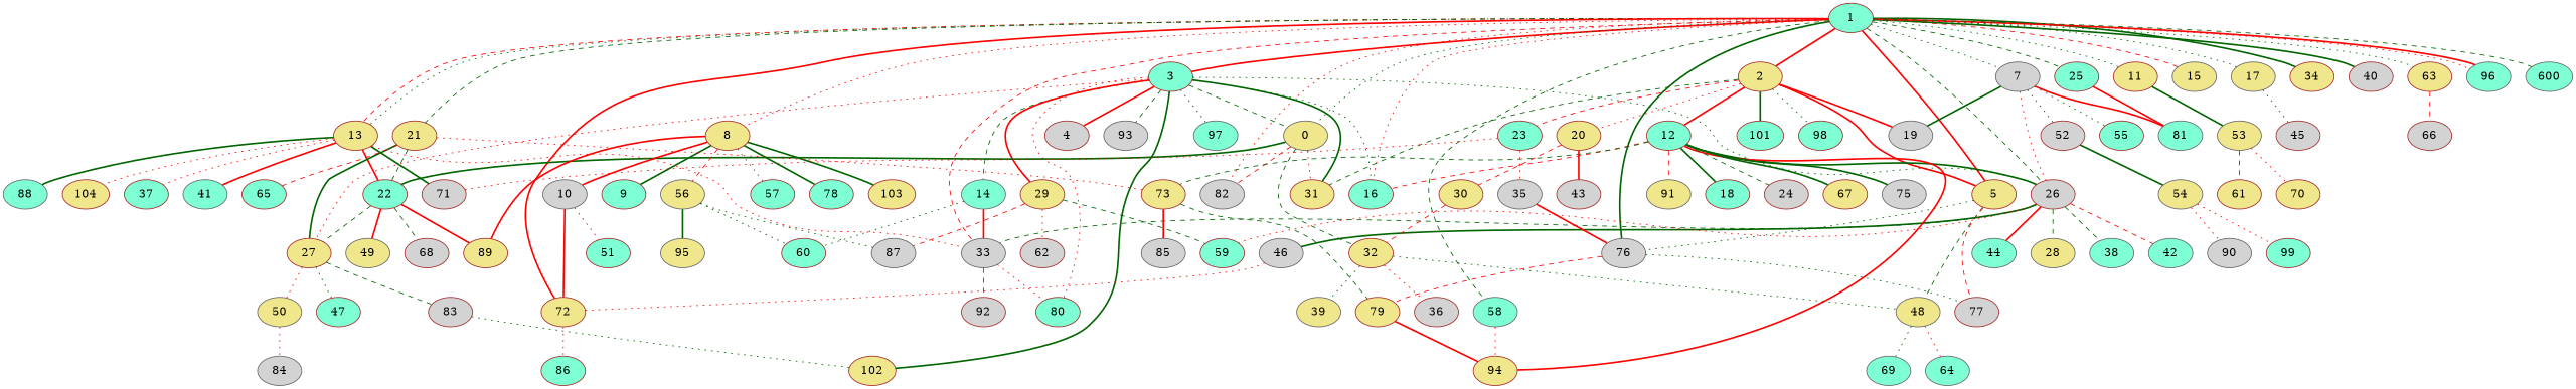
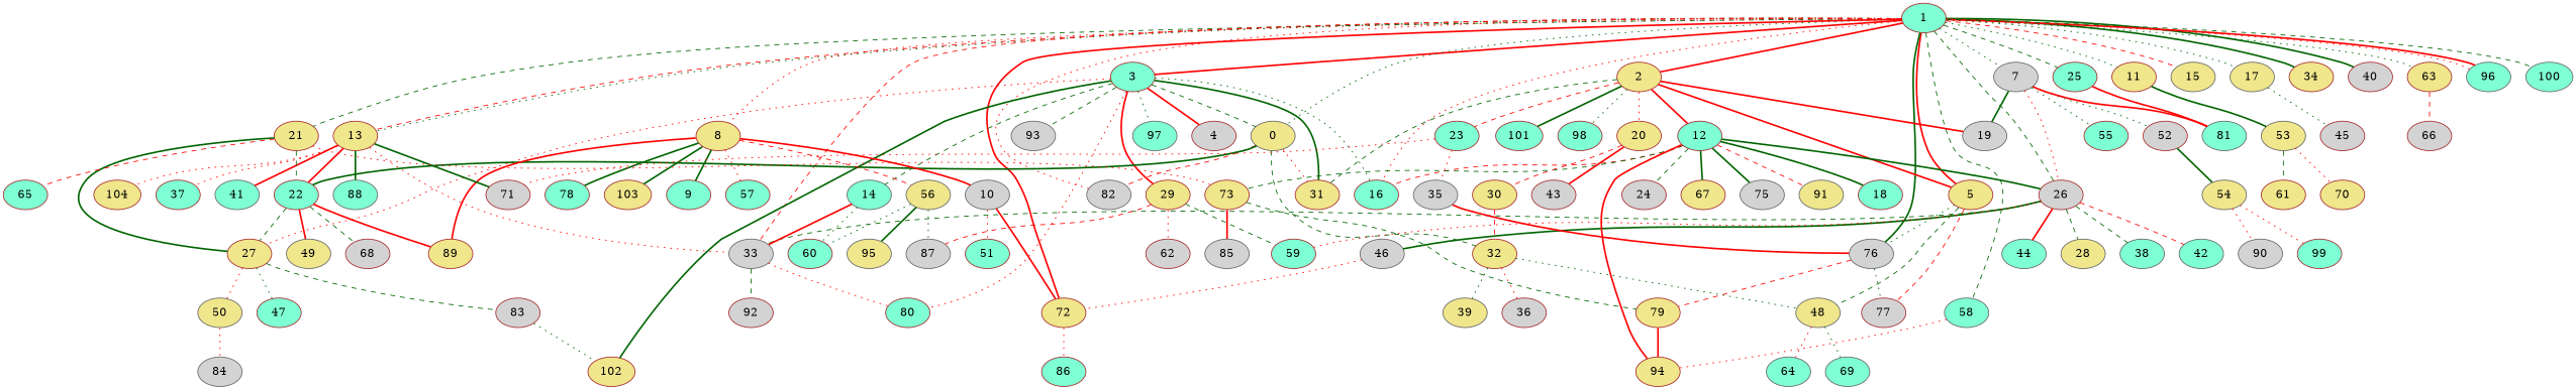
  graph {
    node [color=brown fillcolor=khaki style=filled]
    edge [color=red style=dotted]
    1 [fillcolor=aquamarine]
    2
    3 [fillcolor=aquamarine]
    5
    n5 [color=gray40 label=0]
    7 [color=gray40 fillcolor=lightgrey]
    8
    11
    13
    15 [color=gray40]
    16 [fillcolor=aquamarine]
    17 [color=gray40]
    21
    25 [fillcolor=aquamarine]
    26 [fillcolor=lightgrey]
    33 [color=gray40 fillcolor=lightgrey]
    34
    40 [fillcolor=lightgrey]
    58 [color=gray40 fillcolor=aquamarine]
    63
    72
    76 [color=gray40 fillcolor=lightgrey]
    82 [color=gray40 fillcolor=lightgrey]
    96 [color=gray40 fillcolor=aquamarine]
-   100 [color=gray40 fillcolor=aquamarine label=600]
+   100 [color=gray40 fillcolor=aquamarine]
    12 [fillcolor=aquamarine]
    19 [color=gray40 fillcolor=lightgrey]
    20
    23 [fillcolor=aquamarine]
    31
    98 [fillcolor=aquamarine]
    101 [fillcolor=aquamarine]
    4 [fillcolor=lightgrey]
    14 [color=gray40 fillcolor=aquamarine]
    27
    29
    80 [fillcolor=aquamarine]
    93 [color=gray40 fillcolor=lightgrey]
    97 [color=gray40 fillcolor=aquamarine]
    102
    48 [color=gray40]
    77 [fillcolor=lightgrey]
    22 [fillcolor=aquamarine]
    32
    52 [fillcolor=lightgrey]
    55 [fillcolor=aquamarine]
    81 [color=gray40 fillcolor=aquamarine]
    9 [fillcolor=aquamarine]
    10 [color=gray40 fillcolor=lightgrey]
    56 [color=gray40]
    57 [fillcolor=aquamarine]
    78 [fillcolor=aquamarine]
    89
    103
    53 [color=gray40]
    37 [fillcolor=aquamarine]
    41 [color=gray40 fillcolor=aquamarine]
    71 [fillcolor=lightgrey]
    88 [color=gray40 fillcolor=aquamarine]
    104
    45 [fillcolor=lightgrey]
    73
    65 [fillcolor=aquamarine]
    28 [color=gray40]
    38 [color=gray40 fillcolor=aquamarine]
    42 [color=gray40 fillcolor=aquamarine]
    44 [color=gray40 fillcolor=aquamarine]
    46 [color=gray40 fillcolor=lightgrey]
    59 [fillcolor=aquamarine]
    92 [fillcolor=lightgrey]
    94
    66 [fillcolor=lightgrey]
    86 [fillcolor=aquamarine]
    79
    18 [fillcolor=aquamarine]
    24 [fillcolor=lightgrey]
    67
    75 [color=gray40 fillcolor=lightgrey]
    91 [color=gray40]
    30
    43 [fillcolor=lightgrey]
    35 [color=gray40 fillcolor=lightgrey]
    60 [fillcolor=aquamarine]
    47 [fillcolor=aquamarine]
    50 [color=gray40]
    83 [fillcolor=lightgrey]
    62 [fillcolor=lightgrey]
    87 [color=gray40 fillcolor=lightgrey]
    64 [color=gray40 fillcolor=aquamarine]
    69 [color=gray40 fillcolor=aquamarine]
    49 [color=gray40]
    68 [fillcolor=lightgrey]
    36 [fillcolor=lightgrey]
    39 [color=gray40]
    54 [color=gray40]
    51 [fillcolor=aquamarine]
    95 [color=gray40]
    61
    70
    85 [color=gray40 fillcolor=lightgrey]
    84 [color=gray40 fillcolor=lightgrey]
    90 [color=gray40 fillcolor=lightgrey]
    99 [fillcolor=aquamarine]
    1 -- 2 [style=bold]
    1 -- 3 [style=bold]
    1 -- 5 [style=bold]
    1 -- n5 [color=darkgreen]
    1 -- 7 [color=darkgreen]
    1 -- 8
    1 -- 11 [color=darkgreen]
    1 -- 13 [style=dashed]
    1 -- 13 [color=darkgreen]
    1 -- 15 [style=dashed]
    1 -- 16
    1 -- 17 [color=darkgreen]
    1 -- 21 [color=darkgreen style=dashed]
    1 -- 25 [color=darkgreen style=dashed]
    1 -- 26 [color=darkgreen style=dashed]
    1 -- 33 [style=dashed]
    1 -- 34 [color=darkgreen style=bold]
    1 -- 40 [color=darkgreen style=bold]
    1 -- 58 [color=darkgreen style=dashed]
    1 -- 63 [color=darkgreen]
    1 -- 72 [style=bold]
    1 -- 76 [color=darkgreen style=bold]
    1 -- 82
    1 -- 96
    1 -- 96 [style=bold]
    1 -- 100 [color=darkgreen style=dashed]
    2 -- 5 [style=bold]
    2 -- 12 [style=bold]
    2 -- 19 [style=bold]
    2 -- 20
    2 -- 23 [style=dashed]
    2 -- 31 [color=darkgreen style=dashed]
    2 -- 98 [color=darkgreen]
    2 -- 101 [color=darkgreen style=bold]
    3 -- n5 [color=darkgreen style=dashed]
    3 -- 16 [color=darkgreen]
-   3 -- 26 [color=darkgreen]
    3 -- 31 [color=darkgreen style=bold]
    3 -- 4 [style=bold]
    3 -- 14 [color=darkgreen style=dashed]
    3 -- 27
    3 -- 29 [style=bold]
    3 -- 80
    3 -- 93 [color=darkgreen style=dashed]
    3 -- 97 [color=darkgreen]
    3 -- 102 [color=darkgreen style=bold]
    5 -- 76 [color=darkgreen]
    5 -- 48 [color=darkgreen style=dashed]
    5 -- 77 [style=dashed]
    n5 -- 82 [style=dashed]
    n5 -- 31
    n5 -- 22 [color=darkgreen style=bold]
    n5 -- 32 [color=darkgreen style=dashed]
    7 -- 26
    7 -- 19 [color=darkgreen style=bold]
    7 -- 52 [color=darkgreen]
    7 -- 55 [color=darkgreen]
    7 -- 81 [style=bold]
    8 -- 9 [color=darkgreen style=bold]
    8 -- 10 [style=bold]
    8 -- 56 [style=dashed]
    8 -- 57
    8 -- 78 [color=darkgreen style=bold]
    8 -- 89 [style=bold]
    8 -- 103 [color=darkgreen style=bold]
    11 -- 53 [color=darkgreen style=bold]
    13 -- 33
    13 -- 22 [style=bold]
    13 -- 37
    13 -- 41 [style=bold]
    13 -- 71 [color=darkgreen style=bold]
    13 -- 88 [color=darkgreen style=bold]
    13 -- 104
    17 -- 45 [color=darkgreen]
    21 -- 27 [color=darkgreen style=bold]
    21 -- 22 [color=darkgreen style=dashed]
    21 -- 73
    21 -- 65 [style=dashed]
    25 -- 81 [style=bold]
    26 -- 33 [color=darkgreen style=dashed]
    26 -- 28 [color=darkgreen style=dashed]
    26 -- 38 [color=darkgreen style=dashed]
    26 -- 42 [style=dashed]
    26 -- 44 [style=bold]
    26 -- 46 [color=darkgreen style=bold]
    26 -- 59
    33 -- 80
    33 -- 92 [color=darkgreen style=dashed]
    58 -- 94
    63 -- 66 [style=dashed]
    72 -- 86
    76 -- 77 [color=darkgreen]
    76 -- 79 [style=dashed]
    12 -- 16 [style=dashed]
    12 -- 26 [color=darkgreen style=bold]
    12 -- 73 [color=darkgreen style=dashed]
    12 -- 94 [style=bold]
    12 -- 18 [color=darkgreen style=bold]
    12 -- 24 [color=darkgreen style=dashed]
    12 -- 67 [color=darkgreen style=bold]
    12 -- 75 [color=darkgreen style=bold]
    12 -- 91 [style=dashed]
    20 -- 30 [style=dashed]
    20 -- 43 [style=bold]
    23 -- 71
    23 -- 35
    14 -- 33 [style=bold]
    14 -- 60 [color=darkgreen]
    27 -- 47 [color=darkgreen]
    27 -- 50
    27 -- 83 [color=darkgreen style=dashed]
    29 -- 59 [color=darkgreen style=dashed]
    29 -- 62
    29 -- 87 [style=dashed]
    48 -- 64
    48 -- 69 [color=darkgreen]
    22 -- 27 [color=darkgreen style=dashed]
    22 -- 89 [style=bold]
    22 -- 49 [style=bold]
    22 -- 68 [color=darkgreen style=dashed]
    32 -- 48 [color=darkgreen]
    32 -- 36
    32 -- 39 [color=darkgreen]
    52 -- 54 [color=darkgreen style=bold]
    10 -- 72 [style=bold]
    10 -- 51
    56 -- 60 [color=darkgreen]
    56 -- 87 [color=darkgreen]
    56 -- 95 [color=darkgreen style=bold]
    53 -- 61 [color=darkgreen style=dashed]
    53 -- 70
    73 -- 79 [color=darkgreen style=dashed]
    73 -- 85 [style=bold]
    46 -- 72
    79 -- 94 [style=bold]
    30 -- 32 [style=dashed]
    35 -- 76 [style=bold]
    50 -- 84
    83 -- 102 [color=darkgreen]
    54 -- 90
    54 -- 99
  }
